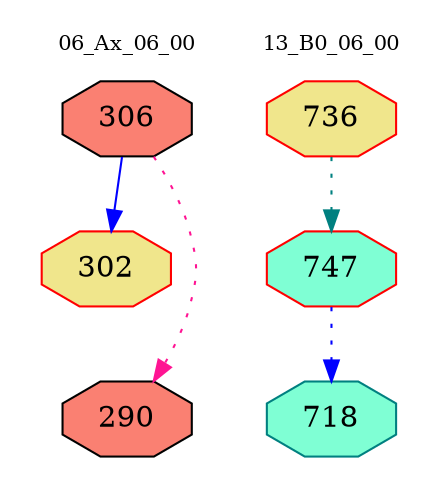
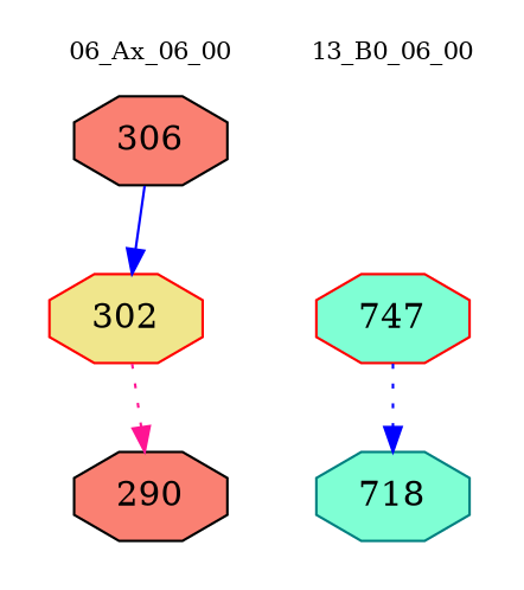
  digraph {
    node [color=red fillcolor=khaki shape=octagon style=filled]
    edge [color=blue style=dotted]
    n1 [label=302]
    n2 [color=black fillcolor=salmon label=290]
    n3 [color=black fillcolor=salmon label=306]
-   n4 [label=736]
    n5 [color=teal fillcolor=aquamarine label=718]
    n6 [fillcolor=aquamarine label=747]
    subgraph cluster_1 {
      color=white
      fontsize=10
      label="06_Ax_06_00"
      n1
      n2
      n3
    }
    subgraph cluster_2 {
      color=white
      fontsize=10
      label="13_B0_06_00"
-     n4
      n5
      n6
    }
-   n3 -> n2 [color=deeppink]
+   n1 -> n2 [color=deeppink]
    n3 -> n1 [style=solid]
-   n4 -> n6 [color=teal]
    n6 -> n5
  }
